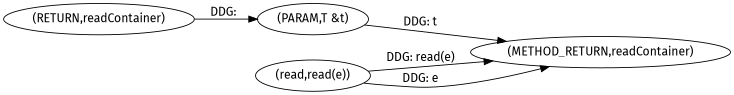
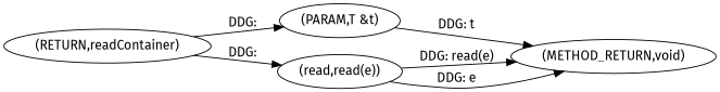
  digraph {
    fontname="Fira Sans"
    rankdir=LR
    node [fontname="Fira Sans"]
    edge [fontname="Fira Sans"]
    n1 [label="(RETURN,readContainer)"]
    n2 [label="(PARAM,T &t)"]
    n3 [label="(read,read(e))"]
-   n4 [label="(METHOD_RETURN,readContainer)"]
+   n4 [label="(METHOD_RETURN,void)"]
    n1 -> n2 [label="DDG: "]
+   n1 -> n3 [label="DDG: "]
    n2 -> n4 [label="DDG: t"]
    n3 -> n4 [label="DDG: read(e)"]
    n3 -> n4 [label="DDG: e"]
  }
